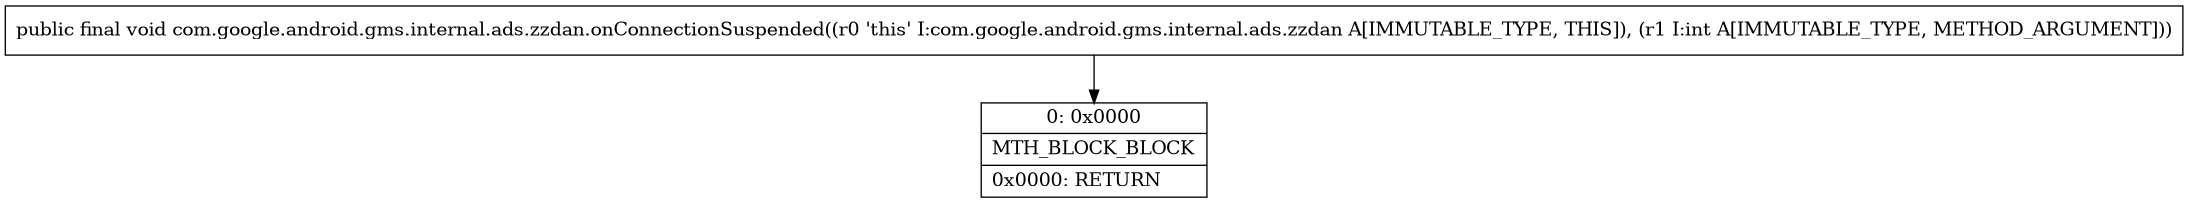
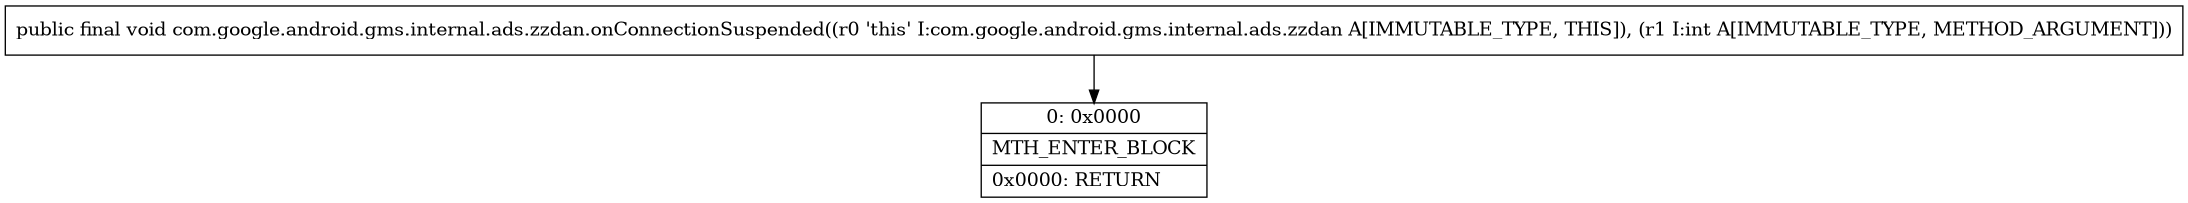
  digraph {
    node [shape=record]
-   n1 [label="{0\:\ 0x0000|MTH_BLOCK_BLOCK\l|0x0000: RETURN   \l}"]
+   n1 [label="{0\:\ 0x0000|MTH_ENTER_BLOCK\l|0x0000: RETURN   \l}"]
    n2 [label="{public final void com.google.android.gms.internal.ads.zzdan.onConnectionSuspended((r0 'this' I:com.google.android.gms.internal.ads.zzdan A[IMMUTABLE_TYPE, THIS]), (r1 I:int A[IMMUTABLE_TYPE, METHOD_ARGUMENT])) }"]
    n2 -> n1
  }
